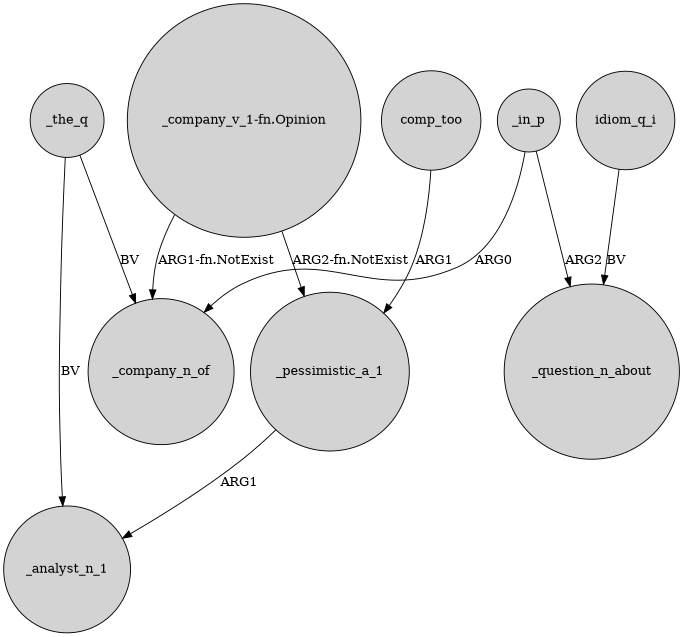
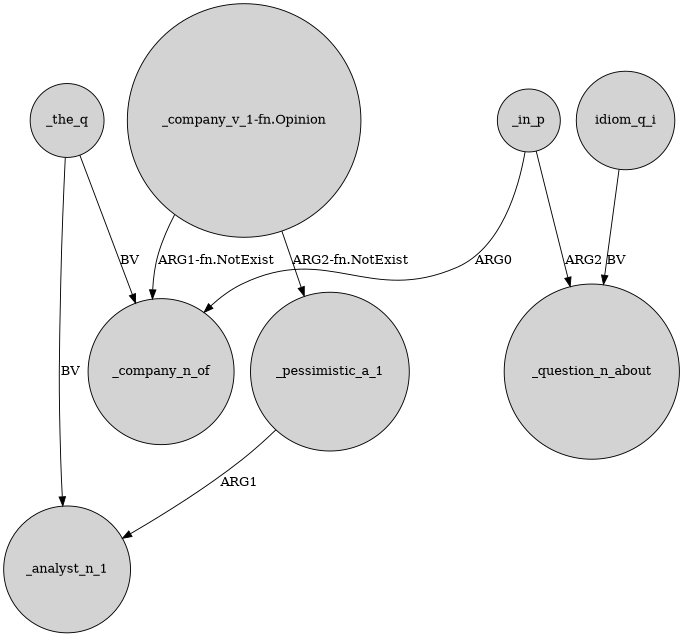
  digraph {
    node [shape=circle style=filled]
    n1 [label="_company_v_1-fn.Opinion"]
    _company_n_of
    _pessimistic_a_1
    _analyst_n_1
    _the_q
    _in_p
    _question_n_about
    idiom_q_i
-   comp_too
    n1 -> _company_n_of [label="ARG1-fn.NotExist"]
    n1 -> _pessimistic_a_1 [label="ARG2-fn.NotExist"]
    _pessimistic_a_1 -> _analyst_n_1 [label=ARG1]
    _the_q -> _company_n_of [label=BV]
    _the_q -> _analyst_n_1 [label=BV]
    _in_p -> _company_n_of [label=ARG0]
    _in_p -> _question_n_about [label=ARG2]
    idiom_q_i -> _question_n_about [label=BV]
-   comp_too -> _pessimistic_a_1 [label=ARG1]
  }
